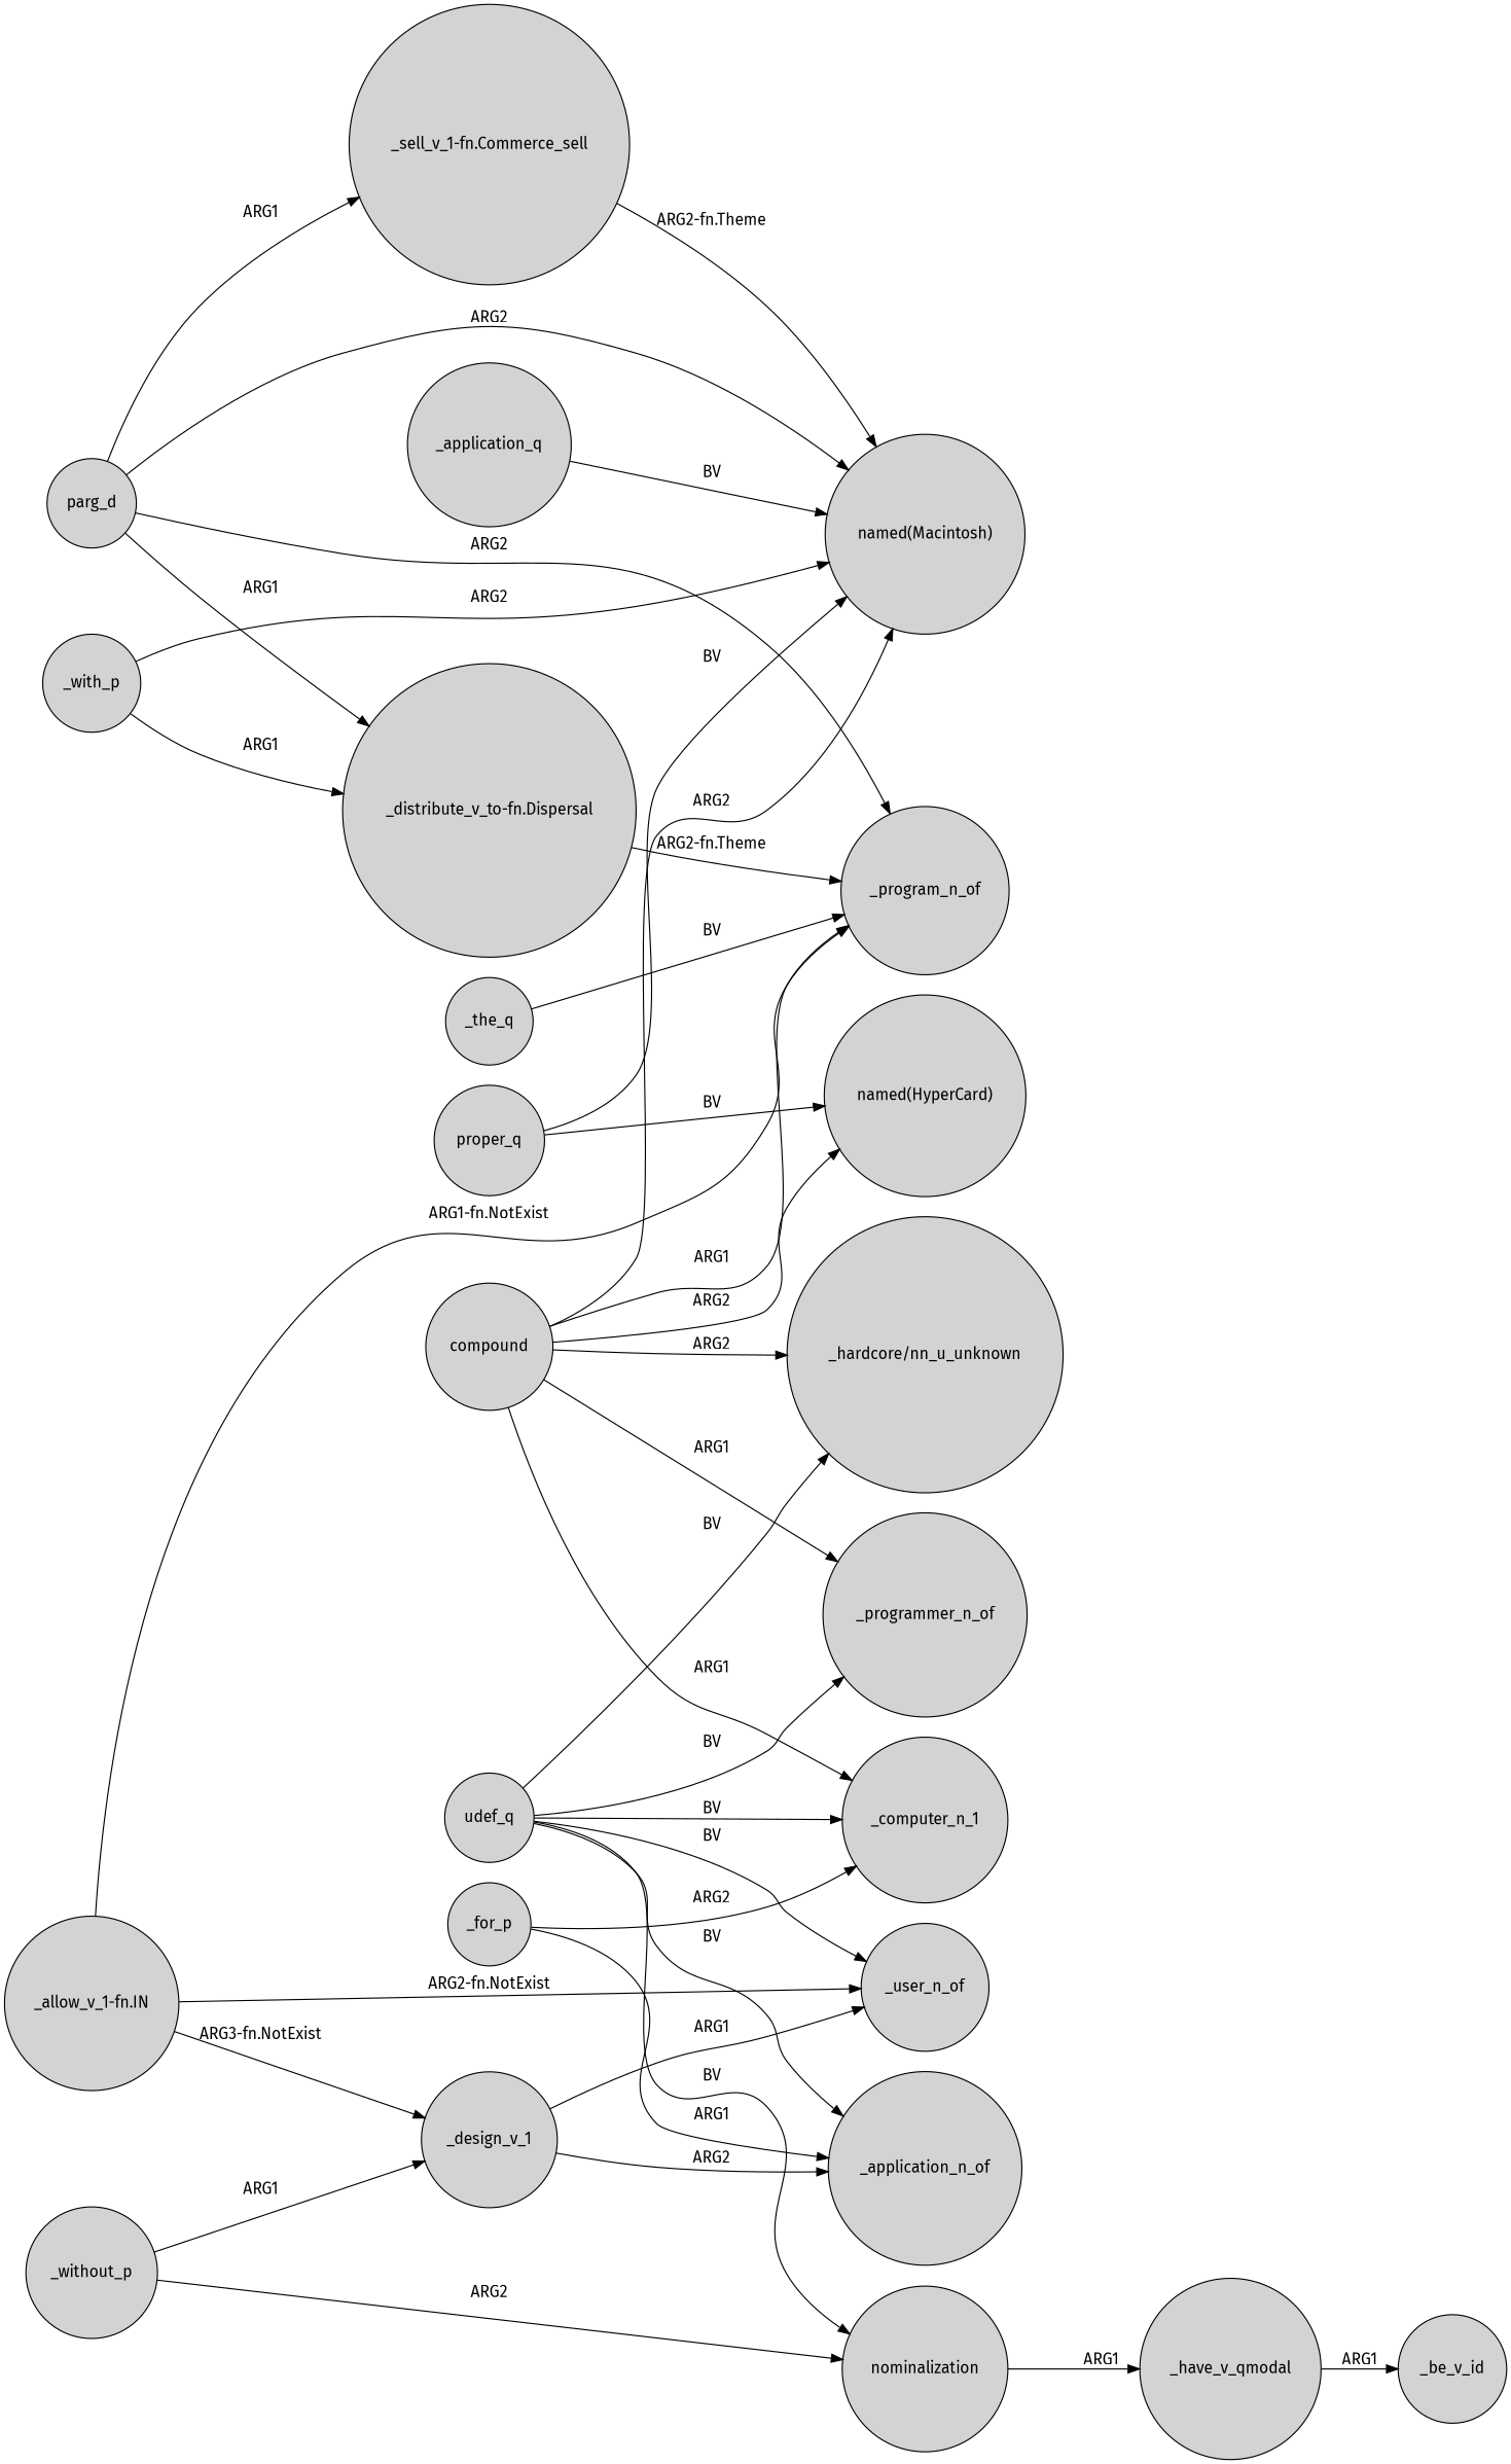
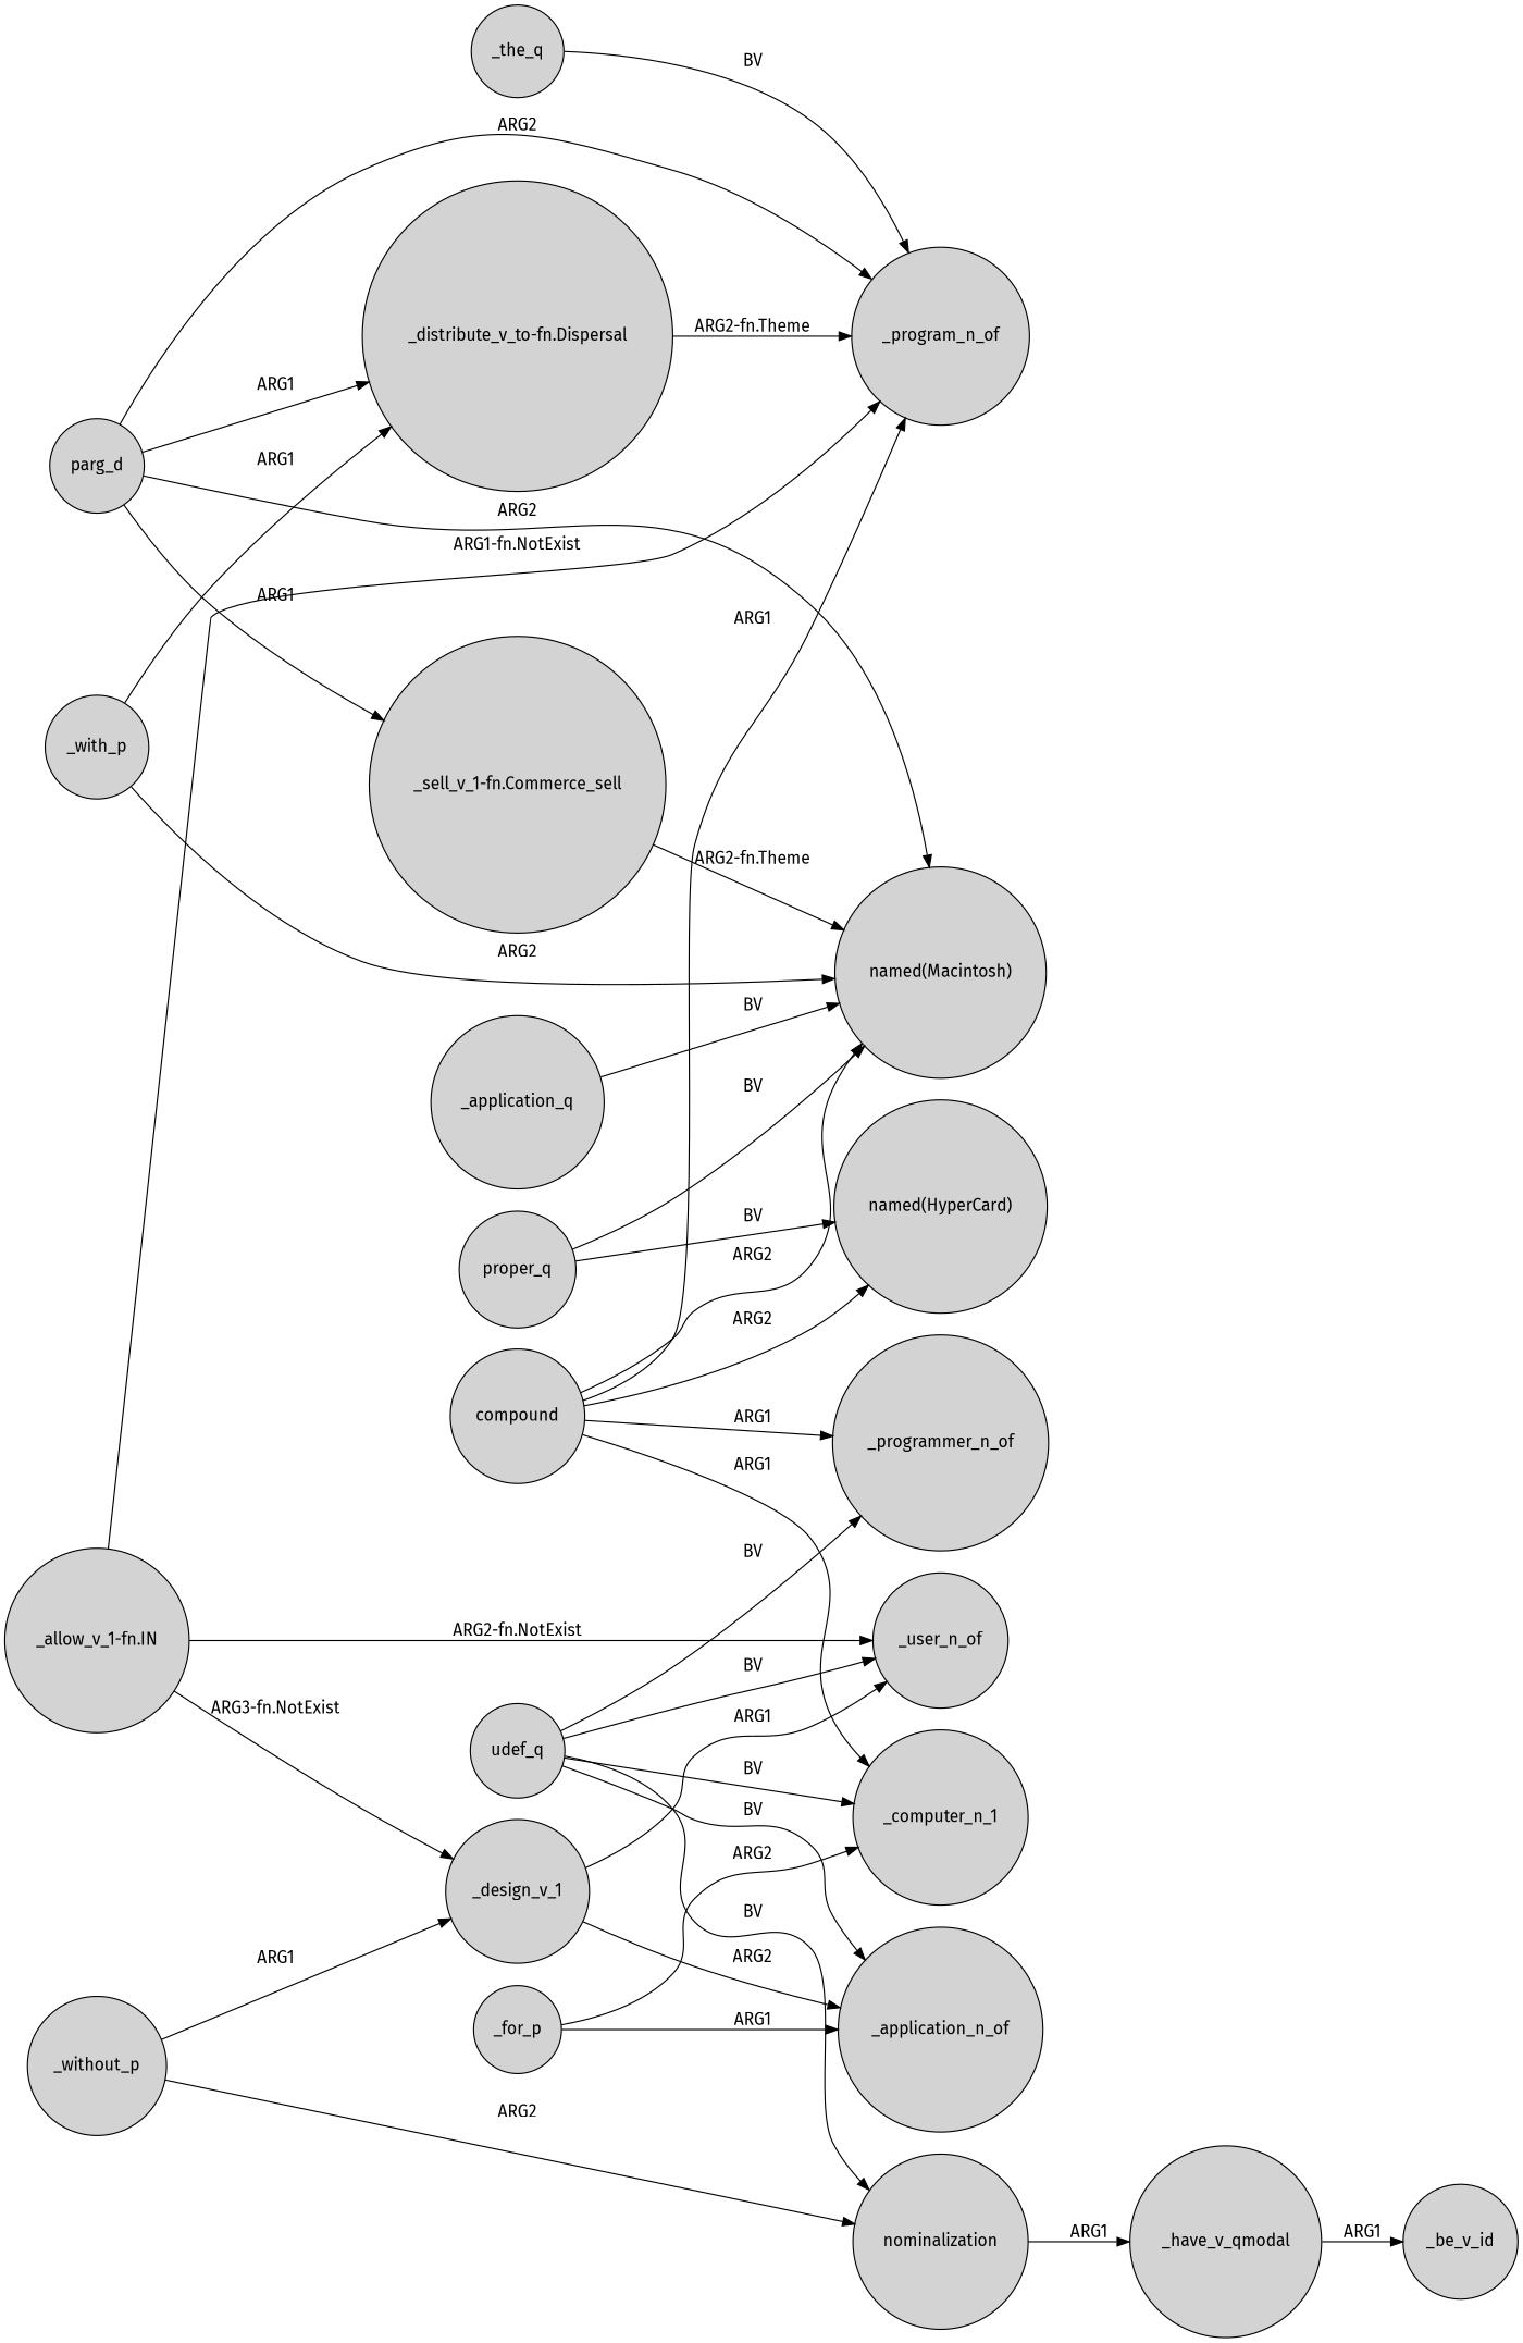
  digraph {
    fontname="Fira Sans"
    rankdir=LR
    node [fontname="Fira Sans" shape=circle style=filled]
    edge [fontname="Fira Sans"]
    parg_d
    "named(Macintosh)"
    "_distribute_v_to-fn.Dispersal"
    "_sell_v_1-fn.Commerce_sell"
    _program_n_of
    _design_v_1
    _user_n_of
    _application_n_of
    compound
-   "_hardcore/nn_u_unknown"
    _programmer_n_of
    _computer_n_1
    "named(HyperCard)"
    _have_v_qmodal
    _be_v_id
    _with_p
    udef_q
    nominalization
    n19 [label=_application_q]
    "_allow_v_1-fn.IN"
    proper_q
    _without_p
    _the_q
    _for_p
    parg_d -> "named(Macintosh)" [label=ARG2]
    parg_d -> "_distribute_v_to-fn.Dispersal" [label=ARG1]
    parg_d -> "_sell_v_1-fn.Commerce_sell" [label=ARG1]
    parg_d -> _program_n_of [label=ARG2]
    "_distribute_v_to-fn.Dispersal" -> _program_n_of [label="ARG2-fn.Theme"]
    "_sell_v_1-fn.Commerce_sell" -> "named(Macintosh)" [label="ARG2-fn.Theme"]
    _design_v_1 -> _user_n_of [label=ARG1]
    _design_v_1 -> _application_n_of [label=ARG2]
    compound -> "named(Macintosh)" [label=ARG2]
    compound -> _program_n_of [label=ARG1]
-   compound -> "_hardcore/nn_u_unknown" [label=ARG2]
    compound -> _programmer_n_of [label=ARG1]
    compound -> _computer_n_1 [label=ARG1]
    compound -> "named(HyperCard)" [label=ARG2]
    _have_v_qmodal -> _be_v_id [label=ARG1]
    _with_p -> "named(Macintosh)" [label=ARG2]
    _with_p -> "_distribute_v_to-fn.Dispersal" [label=ARG1]
    udef_q -> _user_n_of [label=BV]
    udef_q -> _application_n_of [label=BV]
-   udef_q -> "_hardcore/nn_u_unknown" [label=BV]
    udef_q -> _programmer_n_of [label=BV]
    udef_q -> _computer_n_1 [label=BV]
    udef_q -> nominalization [label=BV]
    nominalization -> _have_v_qmodal [label=ARG1]
    n19 -> "named(Macintosh)" [label=BV]
    "_allow_v_1-fn.IN" -> _program_n_of [label="ARG1-fn.NotExist"]
    "_allow_v_1-fn.IN" -> _design_v_1 [label="ARG3-fn.NotExist"]
    "_allow_v_1-fn.IN" -> _user_n_of [label="ARG2-fn.NotExist"]
    proper_q -> "named(Macintosh)" [label=BV]
    proper_q -> "named(HyperCard)" [label=BV]
    _without_p -> _design_v_1 [label=ARG1]
    _without_p -> nominalization [label=ARG2]
    _the_q -> _program_n_of [label=BV]
    _for_p -> _application_n_of [label=ARG1]
    _for_p -> _computer_n_1 [label=ARG2]
  }
